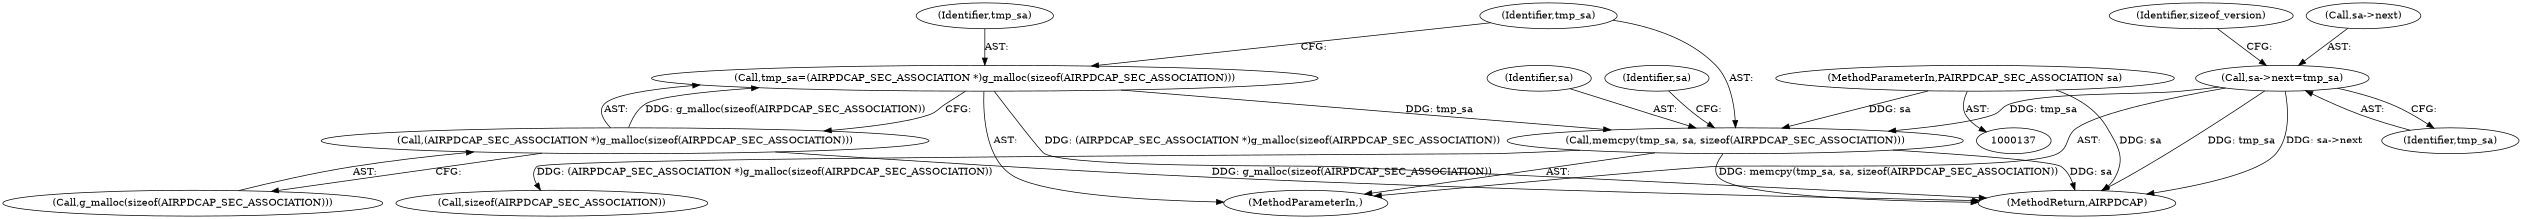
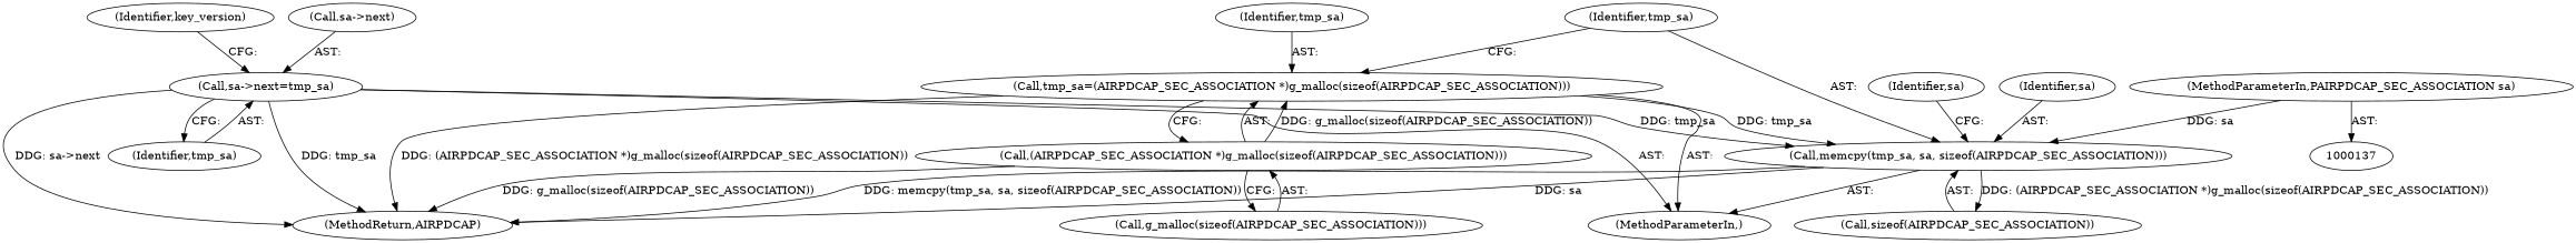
  digraph {
    n1 [label="(Call,memcpy(tmp_sa, sa, sizeof(AIRPDCAP_SEC_ASSOCIATION)))"]
    n2 [label="(Call,sizeof(AIRPDCAP_SEC_ASSOCIATION))"]
    n3 [label="(MethodReturn,AIRPDCAP)"]
    n4 [label="(MethodParameterIn,)"]
    n5 [label="(Call,sa->next=tmp_sa)"]
    n6 [label="(Identifier,tmp_sa)"]
    n7 [label="(Call,tmp_sa=(AIRPDCAP_SEC_ASSOCIATION *)g_malloc(sizeof(AIRPDCAP_SEC_ASSOCIATION)))"]
    n8 [label="(Call,(AIRPDCAP_SEC_ASSOCIATION *)g_malloc(sizeof(AIRPDCAP_SEC_ASSOCIATION)))"]
    n9 [label="(Call,g_malloc(sizeof(AIRPDCAP_SEC_ASSOCIATION)))"]
    n10 [label="(MethodParameterIn,PAIRPDCAP_SEC_ASSOCIATION sa)"]
    1000137
    n12 [label="(Identifier,tmp_sa)"]
    n13 [label="(Identifier,sa)"]
    n14 [label="(Call,sa->next)"]
    n15 [label="(Identifier,tmp_sa)"]
-   n16 [label="(Identifier,sizeof_version)"]
+   n16 [label="(Identifier,key_version)"]
    n17 [label="(Identifier,sa)"]
    n1 -> n2 [label="DDG: (AIRPDCAP_SEC_ASSOCIATION *)g_malloc(sizeof(AIRPDCAP_SEC_ASSOCIATION))"]
    n1 -> n3 [label="DDG: sa"]
    n1 -> n3 [label="DDG: memcpy(tmp_sa, sa, sizeof(AIRPDCAP_SEC_ASSOCIATION))"]
    n1 -> n4 [label="AST: "]
+   n2 -> n1 [label="AST: "]
    n5 -> n1 [label="DDG: tmp_sa"]
    n5 -> n3 [label="DDG: tmp_sa"]
    n5 -> n3 [label="DDG: sa->next"]
    n5 -> n4 [label="AST: "]
    n5 -> n6 [label="CFG: "]
    n6 -> n5 [label="AST: "]
    n7 -> n1 [label="DDG: tmp_sa"]
    n7 -> n3 [label="DDG: (AIRPDCAP_SEC_ASSOCIATION *)g_malloc(sizeof(AIRPDCAP_SEC_ASSOCIATION))"]
    n7 -> n4 [label="AST: "]
    n7 -> n8 [label="CFG: "]
    n8 -> n3 [label="DDG: g_malloc(sizeof(AIRPDCAP_SEC_ASSOCIATION))"]
    n8 -> n7 [label="AST: "]
    n8 -> n7 [label="DDG: g_malloc(sizeof(AIRPDCAP_SEC_ASSOCIATION))"]
    n8 -> n9 [label="CFG: "]
    n9 -> n8 [label="AST: "]
    n10 -> n1 [label="DDG: sa"]
-   n10 -> n3 [label="DDG: sa"]
    n10 -> 1000137 [label="AST: "]
    n12 -> n7 [label="AST: "]
    n13 -> n1 [label="AST: "]
    n14 -> n5 [label="AST: "]
    n15 -> n1 [label="AST: "]
    n15 -> n7 [label="CFG: "]
    n16 -> n5 [label="CFG: "]
    n17 -> n1 [label="CFG: "]
  }
